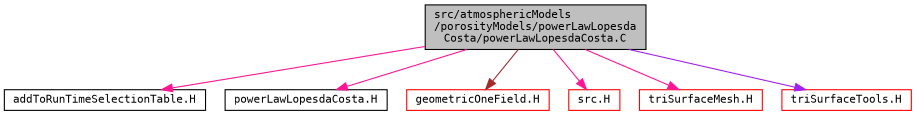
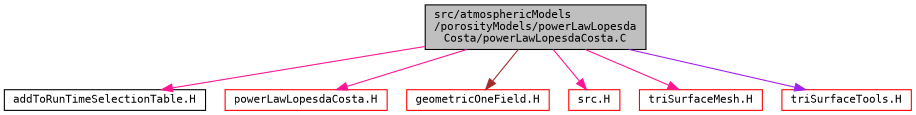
  digraph {
    fontname="DejaVu Sans Mono"
    node [color=red fontname="DejaVu Sans Mono" fontsize=10 shape=record]
    edge [color=deeppink fontname="DejaVu Sans Mono" fontsize=10 labelfontname=Helvetica labelfontsize=10 style=solid]
    n1 [color=black fillcolor=grey75 fontcolor=black height=0.2 label="src/atmosphericModels\l/porosityModels/powerLawLopesda\lCosta/powerLawLopesdaCosta.C" style=filled width=0.4]
    n2 [color=black height=0.2 label="addToRunTimeSelectionTable.H" width=0.4]
-   n3 [color=black height=0.2 label="powerLawLopesdaCosta.H" width=0.4]
+   n3 [height=0.2 label="powerLawLopesdaCosta.H" width=0.4]
    n4 [height=0.2 label="geometricOneField.H" width=0.4]
    n5 [height=0.2 label="src.H" width=0.4]
    n6 [height=0.2 label="triSurfaceMesh.H" width=0.4]
    n7 [height=0.2 label="triSurfaceTools.H" width=0.4]
    n1 -> n2
    n1 -> n3
    n1 -> n4 [color=brown]
    n1 -> n5
    n1 -> n6
    n1 -> n7 [color=purple]
  }
